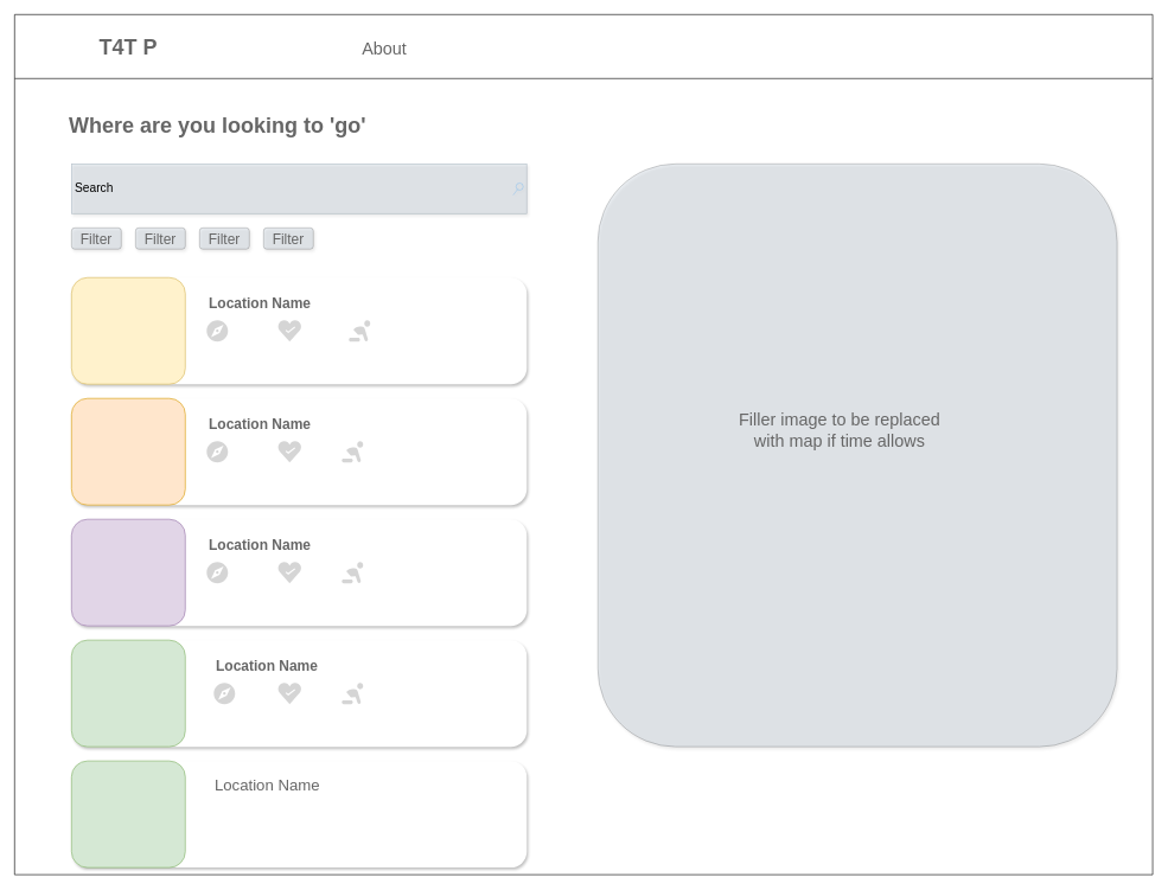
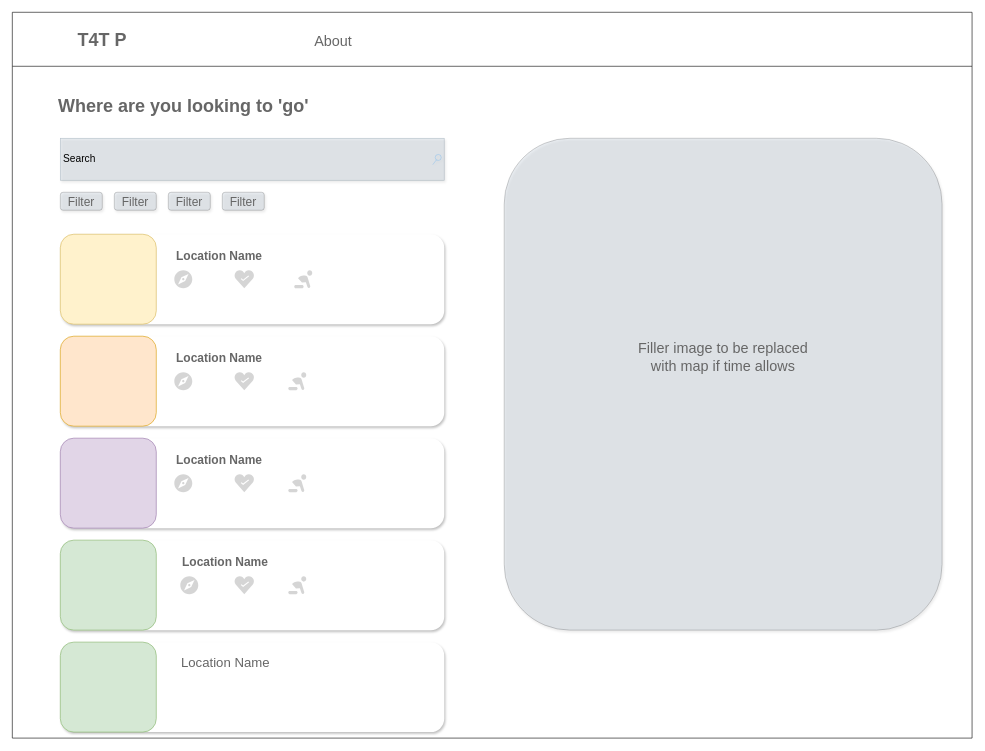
  <mxCell id="0" />
  <mxCell id="1" parent="0" />
  <mxCell id="2" value="" style="swimlane;whiteSpace=wrap;html=1;startSize=90;" parent="1" vertex="1"><mxGeometry width="1600" height="1210" as="geometry" x="20" y="20" /></mxCell>
  <mxCell id="3" value="Search" style="strokeWidth=1;shadow=1;dashed=0;align=center;html=1;shape=mxgraph.mockup.forms.searchBox;strokeColor=#23445d;mainText=;strokeColor2=#008cff;fontSize=17;align=left;spacingLeft=3;fillColor=#BAC8D3;opacity=30;" parent="2" vertex="1"><mxGeometry x="80" y="210" width="640" height="70" as="geometry" /></mxCell>
  <mxCell id="4" value="" style="rounded=1;whiteSpace=wrap;html=1;shadow=1;strokeColor=none;" parent="2" vertex="1"><mxGeometry x="80" y="370" width="640" height="150" as="geometry" /></mxCell>
  <mxCell id="5" value="" style="rounded=1;whiteSpace=wrap;html=1;shadow=1;strokeColor=none;" parent="2" vertex="1"><mxGeometry x="80" y="540" width="640" height="150" as="geometry" /></mxCell>
  <mxCell id="6" value="" style="rounded=1;whiteSpace=wrap;html=1;shadow=1;strokeColor=none;" parent="2" vertex="1"><mxGeometry x="80" y="710" width="640" height="150" as="geometry" /></mxCell>
  <mxCell id="7" value="" style="rounded=1;whiteSpace=wrap;html=1;shadow=1;strokeColor=none;" parent="2" vertex="1"><mxGeometry x="80" y="880" width="640" height="150" as="geometry" /></mxCell>
  <mxCell id="8" value="" style="rounded=1;whiteSpace=wrap;html=1;fillColor=#ffe6cc;strokeColor=#d79b00;" parent="2" vertex="1"><mxGeometry x="80" y="540" width="160" height="150" as="geometry" /></mxCell>
  <mxCell id="9" value="" style="rounded=1;whiteSpace=wrap;html=1;fillColor=#fff2cc;strokeColor=#d6b656;" parent="2" vertex="1"><mxGeometry x="80" y="370" width="160" height="150" as="geometry" /></mxCell>
  <mxCell id="10" value="" style="rounded=1;whiteSpace=wrap;html=1;fillColor=#e1d5e7;strokeColor=#9673a6;" parent="2" vertex="1"><mxGeometry x="80" y="710" width="160" height="150" as="geometry" /></mxCell>
  <mxCell id="11" value="" style="rounded=1;whiteSpace=wrap;html=1;fillColor=#d5e8d4;strokeColor=#82b366;shadow=0;" parent="2" vertex="1"><mxGeometry x="80" y="880" width="160" height="150" as="geometry" /></mxCell>
  <mxCell id="12" value="&lt;b&gt;&lt;font color=&quot;#666666&quot; style=&quot;font-size: 20px;&quot;&gt;Location Name&lt;/font&gt;&lt;/b&gt;" style="text;html=1;strokeColor=none;fillColor=none;align=center;verticalAlign=middle;whiteSpace=wrap;rounded=0;" parent="2" vertex="1"><mxGeometry x="270" y="390" width="150" height="30" as="geometry" /></mxCell>
  <mxCell id="13" value="&lt;b&gt;&lt;font color=&quot;#666666&quot; style=&quot;font-size: 20px;&quot;&gt;Location Name&lt;/font&gt;&lt;/b&gt;" style="text;html=1;strokeColor=none;fillColor=none;align=center;verticalAlign=middle;whiteSpace=wrap;rounded=0;" parent="2" vertex="1"><mxGeometry x="270" y="560" width="150" height="30" as="geometry" /></mxCell>
  <mxCell id="14" value="&lt;b&gt;&lt;font color=&quot;#666666&quot; style=&quot;font-size: 20px;&quot;&gt;Location Name&lt;/font&gt;&lt;/b&gt;" style="text;html=1;strokeColor=none;fillColor=none;align=center;verticalAlign=middle;whiteSpace=wrap;rounded=0;" parent="2" vertex="1"><mxGeometry x="270" y="730" width="150" height="30" as="geometry" /></mxCell>
  <mxCell id="15" value="&lt;b&gt;&lt;font color=&quot;#666666&quot; style=&quot;font-size: 20px;&quot;&gt;Location Name&lt;/font&gt;&lt;/b&gt;" style="text;html=1;strokeColor=none;fillColor=none;align=center;verticalAlign=middle;whiteSpace=wrap;rounded=0;" parent="2" vertex="1"><mxGeometry x="280" y="900" width="150" height="30" as="geometry" /></mxCell>
  <mxCell id="16" value="" style="rounded=1;whiteSpace=wrap;html=1;shadow=1;strokeColor=none;" parent="2" vertex="1"><mxGeometry x="80" y="1050" width="640" height="150" as="geometry" /></mxCell>
  <mxCell id="17" value="" style="rounded=1;whiteSpace=wrap;html=1;fillColor=#d5e8d4;strokeColor=#82b366;shadow=0;" parent="2" vertex="1"><mxGeometry x="80" y="1050" width="160" height="150" as="geometry" /></mxCell>
  <mxCell id="18" value="&lt;font color=&quot;#666666&quot; style=&quot;font-size: 22px;&quot;&gt;Location Name&lt;/font&gt;" style="text;html=1;strokeColor=none;fillColor=none;align=center;verticalAlign=middle;whiteSpace=wrap;rounded=0;" parent="2" vertex="1"><mxGeometry x="257.5" y="1070" width="195" height="30" as="geometry" /></mxCell>
  <mxCell id="19" value="" style="dashed=0;aspect=fixed;verticalLabelPosition=bottom;verticalAlign=top;align=center;shape=mxgraph.gmdl.navigate;strokeColor=none;fillColor=#737373;shadow=0;sketch=0;rounded=1;fontSize=22;fontColor=#666666;opacity=30;" parent="2" vertex="1"><mxGeometry x="280" y="940" width="30" height="30" as="geometry" /></mxCell>
  <mxCell id="20" value="" style="dashed=0;aspect=fixed;verticalLabelPosition=bottom;verticalAlign=top;align=center;shape=mxgraph.gmdl.navigate;strokeColor=none;fillColor=#737373;shadow=0;sketch=0;rounded=1;fontSize=22;fontColor=#666666;opacity=30;" parent="2" vertex="1"><mxGeometry x="270" y="770" width="30" height="30" as="geometry" /></mxCell>
  <mxCell id="21" value="" style="dashed=0;aspect=fixed;verticalLabelPosition=bottom;verticalAlign=top;align=center;shape=mxgraph.gmdl.navigate;strokeColor=none;fillColor=#737373;shadow=0;sketch=0;rounded=1;fontSize=22;fontColor=#666666;opacity=30;" parent="2" vertex="1"><mxGeometry x="270" y="430" width="30" height="30" as="geometry" /></mxCell>
  <mxCell id="22" value="" style="dashed=0;aspect=fixed;verticalLabelPosition=bottom;verticalAlign=top;align=center;shape=mxgraph.gmdl.navigate;strokeColor=none;fillColor=#737373;shadow=0;sketch=0;rounded=1;fontSize=22;fontColor=#666666;opacity=30;" parent="2" vertex="1"><mxGeometry x="270" y="600" width="30" height="30" as="geometry" /></mxCell>
  <mxCell id="23" value="" style="dashed=0;aspect=fixed;verticalLabelPosition=bottom;verticalAlign=top;align=center;shape=mxgraph.gmdl.health;strokeColor=none;fillColor=#737373;shadow=0;sketch=0;rounded=1;fontSize=22;fontColor=#666666;opacity=30;" parent="2" vertex="1"><mxGeometry x="370" y="770" width="33.33" height="30" as="geometry" /></mxCell>
  <mxCell id="24" value="" style="dashed=0;aspect=fixed;verticalLabelPosition=bottom;verticalAlign=top;align=center;shape=mxgraph.gmdl.health;strokeColor=none;fillColor=#737373;shadow=0;sketch=0;rounded=1;fontSize=22;fontColor=#666666;opacity=30;" parent="2" vertex="1"><mxGeometry x="370" y="600" width="33.33" height="30" as="geometry" /></mxCell>
  <mxCell id="25" value="" style="dashed=0;aspect=fixed;verticalLabelPosition=bottom;verticalAlign=top;align=center;shape=mxgraph.gmdl.health;strokeColor=none;fillColor=#737373;shadow=0;sketch=0;rounded=1;fontSize=22;fontColor=#666666;opacity=30;" parent="2" vertex="1"><mxGeometry x="370" y="430" width="33.33" height="30" as="geometry" /></mxCell>
  <mxCell id="26" value="" style="dashed=0;aspect=fixed;verticalLabelPosition=bottom;verticalAlign=top;align=center;shape=mxgraph.gmdl.health;strokeColor=none;fillColor=#737373;shadow=0;sketch=0;rounded=1;fontSize=22;fontColor=#666666;opacity=30;" parent="2" vertex="1"><mxGeometry x="370" y="940" width="33.33" height="30" as="geometry" /></mxCell>
  <mxCell id="27" value="" style="dashed=0;aspect=fixed;verticalLabelPosition=bottom;verticalAlign=top;align=center;shape=mxgraph.gmdl.family;strokeColor=none;fillColor=#737373;shadow=0;sketch=0;rounded=1;fontSize=22;fontColor=#666666;opacity=30;" parent="2" vertex="1"><mxGeometry x="460" y="940" width="30" height="30" as="geometry" /></mxCell>
  <mxCell id="28" value="" style="dashed=0;aspect=fixed;verticalLabelPosition=bottom;verticalAlign=top;align=center;shape=mxgraph.gmdl.family;strokeColor=none;fillColor=#737373;shadow=0;sketch=0;rounded=1;fontSize=22;fontColor=#666666;opacity=30;" parent="2" vertex="1"><mxGeometry x="460" y="770" width="30" height="30" as="geometry" /></mxCell>
  <mxCell id="29" value="" style="dashed=0;aspect=fixed;verticalLabelPosition=bottom;verticalAlign=top;align=center;shape=mxgraph.gmdl.family;strokeColor=none;fillColor=#737373;shadow=0;sketch=0;rounded=1;fontSize=22;fontColor=#666666;opacity=30;" parent="2" vertex="1"><mxGeometry x="460" y="600" width="30" height="30" as="geometry" /></mxCell>
  <mxCell id="30" value="" style="dashed=0;aspect=fixed;verticalLabelPosition=bottom;verticalAlign=top;align=center;shape=mxgraph.gmdl.family;strokeColor=none;fillColor=#737373;shadow=0;sketch=0;rounded=1;fontSize=22;fontColor=#666666;opacity=30;" parent="2" vertex="1"><mxGeometry x="470" y="430" width="30" height="30" as="geometry" /></mxCell>
  <mxCell id="31" value="&lt;font style=&quot;font-size: 30px;&quot;&gt;Where are you looking to 'go'&lt;/font&gt;" style="text;strokeColor=none;fillColor=none;html=1;fontSize=24;fontStyle=1;verticalAlign=middle;align=center;rounded=1;shadow=1;fontColor=#666666;opacity=30;" parent="2" vertex="1"><mxGeometry x="90" y="140" width="390" height="30" as="geometry" /></mxCell>
  <mxCell id="32" value="" style="rounded=1;whiteSpace=wrap;html=1;shadow=1;fontSize=30;fontColor=#666666;fillColor=#BAC8D3;opacity=30;" parent="2" vertex="1"><mxGeometry x="80" y="300" width="70" height="30" as="geometry" /></mxCell>
  <mxCell id="33" value="" style="rounded=1;whiteSpace=wrap;html=1;shadow=1;fontSize=30;fontColor=#666666;fillColor=#BAC8D3;opacity=30;" parent="2" vertex="1"><mxGeometry x="170" y="300" width="70" height="30" as="geometry" /></mxCell>
  <mxCell id="34" value="" style="rounded=1;whiteSpace=wrap;html=1;shadow=1;fontSize=30;fontColor=#666666;fillColor=#BAC8D3;opacity=30;" parent="2" vertex="1"><mxGeometry x="260" y="300" width="70" height="30" as="geometry" /></mxCell>
  <mxCell id="35" value="" style="rounded=1;whiteSpace=wrap;html=1;shadow=1;fontSize=30;fontColor=#666666;fillColor=#BAC8D3;opacity=30;" parent="2" vertex="1"><mxGeometry x="350" y="300" width="70" height="30" as="geometry" /></mxCell>
- <mxCell id="36" value="&lt;b&gt;T4T P&lt;/b&gt;" style="text;html=1;strokeColor=none;fillColor=none;align=center;verticalAlign=middle;whiteSpace=wrap;rounded=0;shadow=1;fontSize=30;fontColor=#666666;opacity=30;" parent="2" vertex="1"><mxGeometry x="80" y="30" width="160" height="30" as="geometry" /></mxCell>
- <mxCell id="37" value="&lt;font style=&quot;font-size: 24px;&quot;&gt;About&lt;/font&gt;" style="text;html=1;strokeColor=none;fillColor=none;align=center;verticalAlign=middle;whiteSpace=wrap;rounded=0;shadow=1;fontSize=30;fontColor=#666666;opacity=30;" parent="2" vertex="1"><mxGeometry x="490" y="30" width="60" height="30" as="geometry" /></mxCell>
+ <mxCell id="36" value="&lt;b&gt;T4T P&lt;/b&gt;" style="text;html=1;strokeColor=none;fillColor=none;align=center;verticalAlign=middle;whiteSpace=wrap;rounded=0;shadow=1;fontSize=30;fontColor=#666666;opacity=30;" parent="2" vertex="1"><mxGeometry x="70" y="30" width="160" height="30" as="geometry" /></mxCell>
+ <mxCell id="37" value="&lt;font style=&quot;font-size: 24px;&quot;&gt;About&lt;/font&gt;" style="text;html=1;strokeColor=none;fillColor=none;align=center;verticalAlign=middle;whiteSpace=wrap;rounded=0;shadow=1;fontSize=30;fontColor=#666666;opacity=30;" parent="2" vertex="1"><mxGeometry x="505" y="30" width="60" height="30" as="geometry" /></mxCell>
  <mxCell id="38" value="" style="rounded=1;whiteSpace=wrap;html=1;shadow=1;fontSize=24;fontColor=#666666;fillColor=#BAC8D3;opacity=30;" parent="2" vertex="1"><mxGeometry x="820" y="210" width="730" height="820" as="geometry" /></mxCell>
- <mxCell id="39" value="Filler image to be replaced with map if time allows&lt;br&gt;" style="text;html=1;strokeColor=none;fillColor=none;align=center;verticalAlign=middle;whiteSpace=wrap;rounded=0;shadow=1;fontSize=24;fontColor=#666666;opacity=30;" parent="2" vertex="1"><mxGeometry x="1000" y="570" width="320" height="30" as="geometry" /></mxCell>
+ <mxCell id="39" value="Filler image to be replaced with map if time allows&lt;br&gt;" style="text;html=1;strokeColor=none;fillColor=none;align=center;verticalAlign=middle;whiteSpace=wrap;rounded=0;shadow=1;fontSize=24;fontColor=#666666;opacity=30;" parent="2" vertex="1"><mxGeometry x="1025" y="560" width="320" height="30" as="geometry" /></mxCell>
  <mxCell id="40" value="&lt;font style=&quot;font-size: 20px;&quot;&gt;Filter&lt;/font&gt;" style="text;html=1;strokeColor=none;fillColor=none;align=center;verticalAlign=middle;whiteSpace=wrap;rounded=0;shadow=1;fontSize=24;fontColor=#666666;opacity=30;" parent="2" vertex="1"><mxGeometry x="85" y="300" width="60" height="30" as="geometry" /></mxCell>
  <mxCell id="41" value="&lt;font style=&quot;font-size: 20px;&quot;&gt;Filter&lt;/font&gt;" style="text;html=1;strokeColor=none;fillColor=none;align=center;verticalAlign=middle;whiteSpace=wrap;rounded=0;shadow=1;fontSize=24;fontColor=#666666;opacity=30;" parent="2" vertex="1"><mxGeometry x="175" y="300" width="60" height="30" as="geometry" /></mxCell>
  <mxCell id="42" value="&lt;font style=&quot;font-size: 20px;&quot;&gt;Filter&lt;/font&gt;" style="text;html=1;strokeColor=none;fillColor=none;align=center;verticalAlign=middle;whiteSpace=wrap;rounded=0;shadow=1;fontSize=24;fontColor=#666666;opacity=30;" parent="2" vertex="1"><mxGeometry x="265" y="300" width="60" height="30" as="geometry" /></mxCell>
  <mxCell id="43" value="&lt;font style=&quot;font-size: 20px;&quot;&gt;Filter&lt;/font&gt;" style="text;html=1;strokeColor=none;fillColor=none;align=center;verticalAlign=middle;whiteSpace=wrap;rounded=0;shadow=1;fontSize=24;fontColor=#666666;opacity=30;" parent="2" vertex="1"><mxGeometry x="355" y="300" width="60" height="30" as="geometry" /></mxCell>
